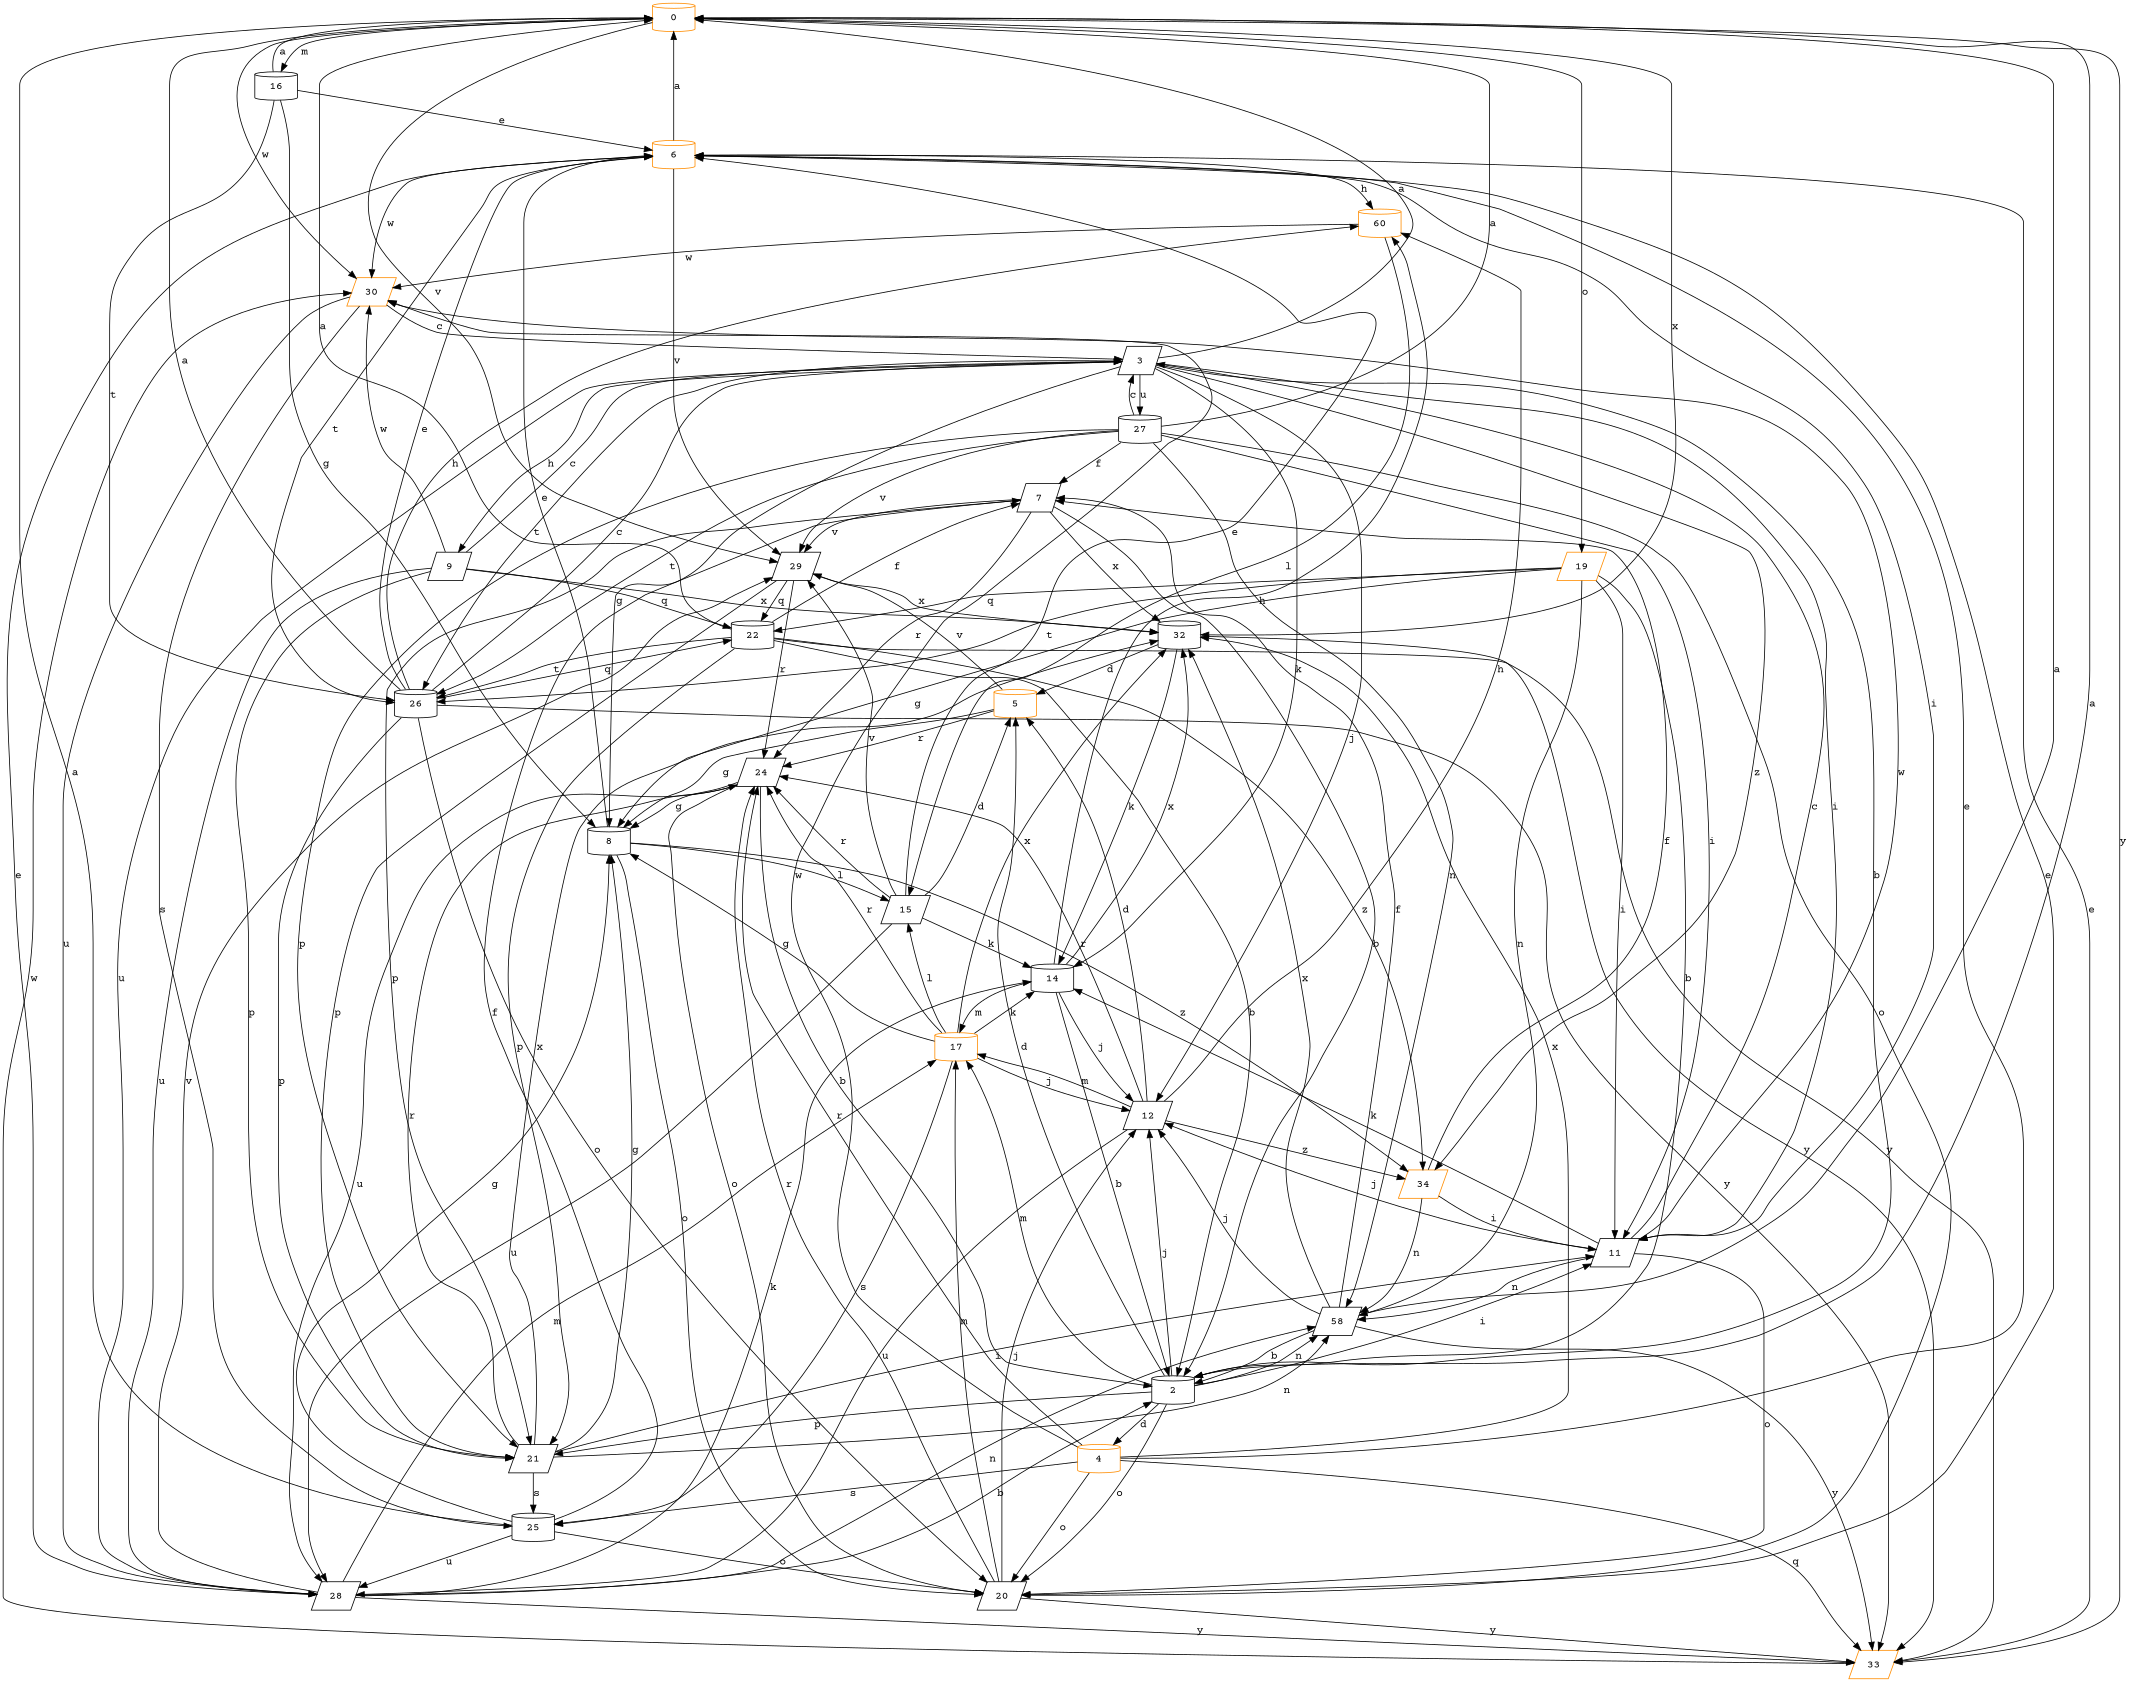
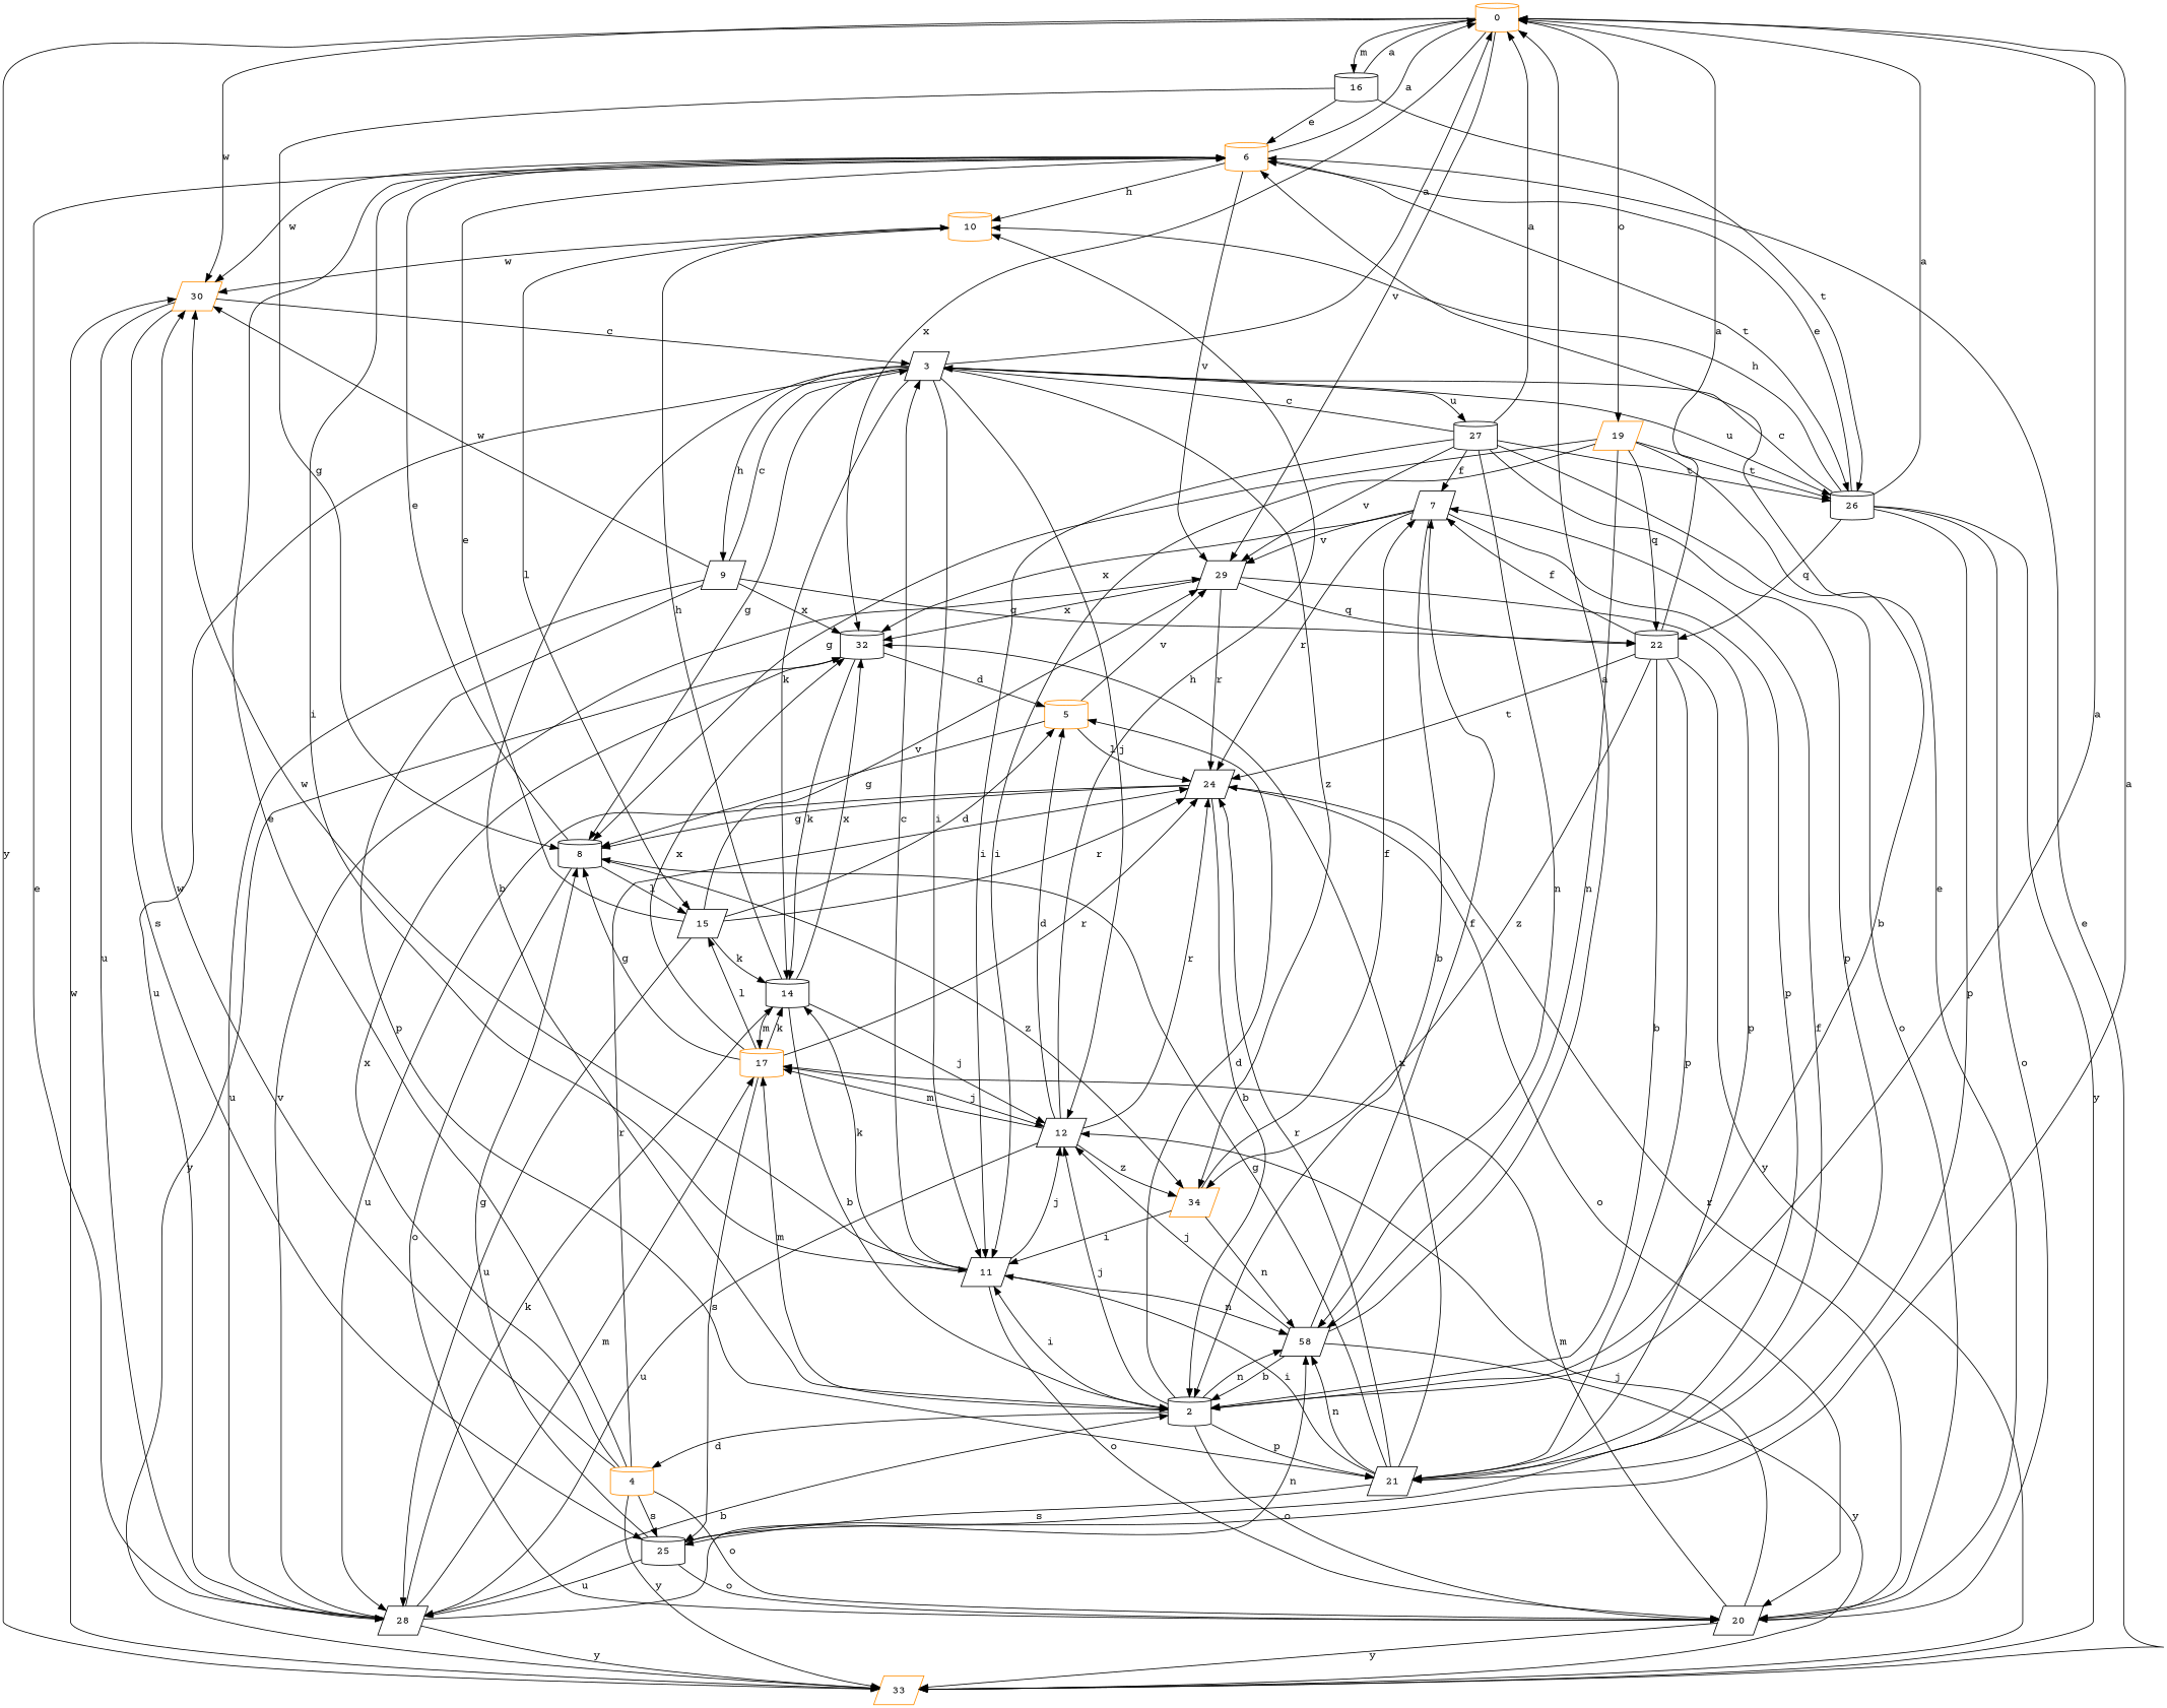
  strict digraph {
    fontname="Courier Prime"
    node [color=black fontname="Courier Prime" shape=parallelogram]
    edge [fontname="Courier Prime"]
    0 [color=darkorange shape=cylinder]
    16 [shape=cylinder]
    19 [color=darkorange]
    29
    30 [color=darkorange]
    32 [shape=cylinder]
    33 [color=darkorange]
    8 [shape=cylinder]
    26 [shape=cylinder]
    6 [color=darkorange shape=cylinder]
    2 [shape=cylinder]
    11
    n13 [label=58]
    22 [shape=cylinder]
    21
    24
    3
    28
    25 [shape=cylinder]
    5 [color=darkorange shape=cylinder]
    14 [shape=cylinder]
    4 [color=darkorange shape=cylinder]
    12
    17 [color=darkorange shape=cylinder]
    20
    34 [color=darkorange]
-   10 [color=darkorange shape=cylinder label=60]
+   10 [color=darkorange shape=cylinder]
    15
    7
    9
    27 [shape=cylinder]
    0 -> 16 [label=m]
    0 -> 19 [label=o]
    0 -> 29 [label=v]
    0 -> 30 [label=w]
    0 -> 32 [label=x]
    0 -> 33 [label=y]
    16 -> 0 [label=a]
    16 -> 8 [label=g]
    16 -> 26 [label=t]
    16 -> 6 [label=e]
    19 -> 8 [label=g]
    19 -> 26 [label=t]
    19 -> 2 [label=b]
    19 -> 11 [label=i]
    19 -> n13 [label=n]
    19 -> 22 [label=q]
    29 -> 32 [label=x]
    29 -> 22 [label=q]
    29 -> 21 [label=p]
    29 -> 24 [label=r]
    30 -> 3 [label=c]
    30 -> 28 [label=u]
    30 -> 25 [label=s]
    32 -> 33 [label=y]
    32 -> 5 [label=d]
    32 -> 14 [label=k]
    33 -> 30 [label=w]
    33 -> 6 [label=e]
    8 -> 6 [label=e]
    8 -> 20 [label=o]
    8 -> 34 [label=z]
    8 -> 15 [label=l]
    26 -> 0 [label=a]
    26 -> 33 [label=y]
    26 -> 6 [label=e]
    26 -> 22 [label=q]
    26 -> 21 [label=p]
    26 -> 3 [label=c]
    26 -> 20 [label=o]
    26 -> 10 [label=h]
    6 -> 0 [label=a]
    6 -> 29 [label=v]
    6 -> 30 [label=w]
    6 -> 26 [label=t]
    6 -> 11 [label=i]
    6 -> 10 [label=h]
    2 -> 0 [label=a]
    2 -> 11 [label=i]
    2 -> n13 [label=n]
    2 -> 21 [label=p]
    2 -> 5 [label=d]
    2 -> 4 [label=d]
    2 -> 12 [label=j]
    2 -> 17 [label=m]
    2 -> 20 [label=o]
    11 -> 30 [label=w]
    11 -> n13 [label=n]
    11 -> 3 [label=c]
    11 -> 14 [label=k]
    11 -> 12 [label=j]
    11 -> 20 [label=o]
    n13 -> 0 [label=a]
-   n13 -> 32 [label=x]
    n13 -> 33 [label=y]
    n13 -> 2 [label=b]
    n13 -> 12 [label=j]
    n13 -> 7 [label=f]
    22 -> 0 [label=a]
    22 -> 33 [label=y]
-   22 -> 26 [label=t]
+   22 -> 24 [label=t]
    22 -> 2 [label=b]
    22 -> 21 [label=p]
    22 -> 34 [label=z]
    22 -> 7 [label=f]
    21 -> 32 [label=x]
    21 -> 8 [label=g]
    21 -> 11 [label=i]
    21 -> n13 [label=n]
    21 -> 24 [label=r]
    21 -> 25 [label=s]
    24 -> 8 [label=g]
    24 -> 2 [label=b]
    24 -> 28 [label=u]
    24 -> 20 [label=o]
    3 -> 0 [label=a]
    3 -> 8 [label=g]
-   3 -> 26 [label=t]
+   3 -> 26 [label=u]
    3 -> 2 [label=b]
    3 -> 11 [label=i]
    3 -> 28 [label=u]
    3 -> 14 [label=k]
    3 -> 12 [label=j]
    3 -> 34 [label=z]
    3 -> 9 [label=h]
    3 -> 27 [label=u]
    28 -> 29 [label=v]
    28 -> 33 [label=y]
    28 -> 6 [label=e]
    28 -> 2 [label=b]
    28 -> n13 [label=n]
    28 -> 14 [label=k]
    28 -> 17 [label=m]
    25 -> 0 [label=a]
    25 -> 8 [label=g]
    25 -> 28 [label=u]
    25 -> 20 [label=o]
    25 -> 7 [label=f]
    5 -> 29 [label=v]
    5 -> 8 [label=g]
-   5 -> 24 [label=r]
+   5 -> 24 [label=l]
    14 -> 32 [label=x]
    14 -> 2 [label=b]
    14 -> 12 [label=j]
    14 -> 17 [label=m]
    14 -> 10 [label=h]
    4 -> 30 [label=w]
    4 -> 32 [label=x]
-   4 -> 33 [label=q]
+   4 -> 33 [label=y]
    4 -> 6 [label=e]
    4 -> 24 [label=r]
    4 -> 25 [label=s]
    4 -> 20 [label=o]
    12 -> 24 [label=r]
    12 -> 28 [label=u]
    12 -> 5 [label=d]
    12 -> 17 [label=m]
    12 -> 34 [label=z]
    12 -> 10 [label=h]
    17 -> 32 [label=x]
    17 -> 8 [label=g]
    17 -> 24 [label=r]
    17 -> 25 [label=s]
    17 -> 14 [label=k]
    17 -> 12 [label=j]
    17 -> 15 [label=l]
    20 -> 33 [label=y]
    20 -> 6 [label=e]
    20 -> 24 [label=r]
    20 -> 12 [label=j]
    20 -> 17 [label=m]
    34 -> 11 [label=i]
    34 -> n13 [label=n]
    34 -> 7 [label=f]
    10 -> 30 [label=w]
    10 -> 15 [label=l]
    15 -> 29 [label=v]
    15 -> 6 [label=e]
    15 -> 24 [label=r]
    15 -> 28 [label=u]
    15 -> 5 [label=d]
    15 -> 14 [label=k]
    7 -> 29 [label=v]
    7 -> 32 [label=x]
    7 -> 2 [label=b]
    7 -> 21 [label=p]
    7 -> 24 [label=r]
    9 -> 30 [label=w]
    9 -> 32 [label=x]
    9 -> 22 [label=q]
    9 -> 21 [label=p]
    9 -> 3 [label=c]
    9 -> 28 [label=u]
    27 -> 0 [label=a]
    27 -> 29 [label=v]
    27 -> 26 [label=t]
    27 -> 11 [label=i]
    27 -> n13 [label=n]
    27 -> 21 [label=p]
    27 -> 3 [label=c]
    27 -> 20 [label=o]
    27 -> 7 [label=f]
  }
